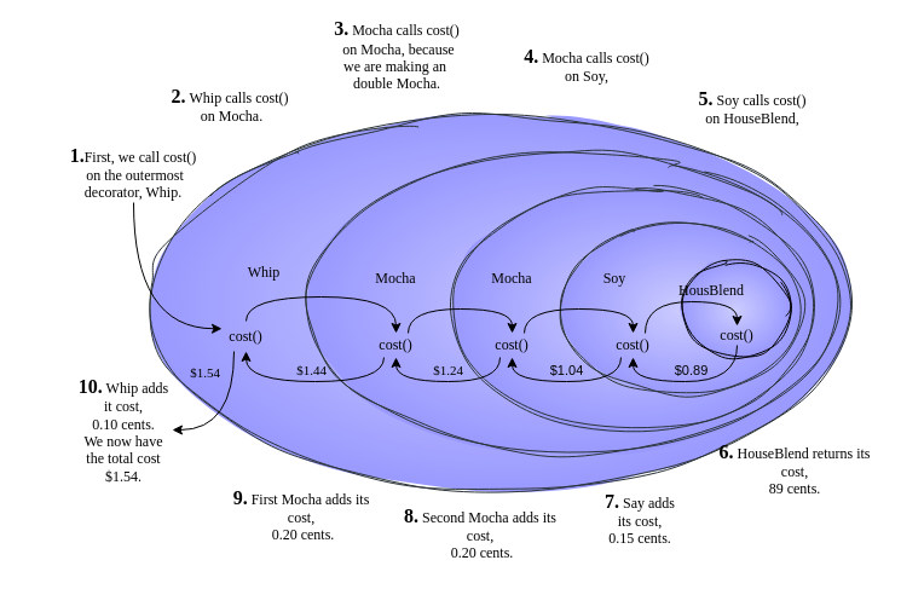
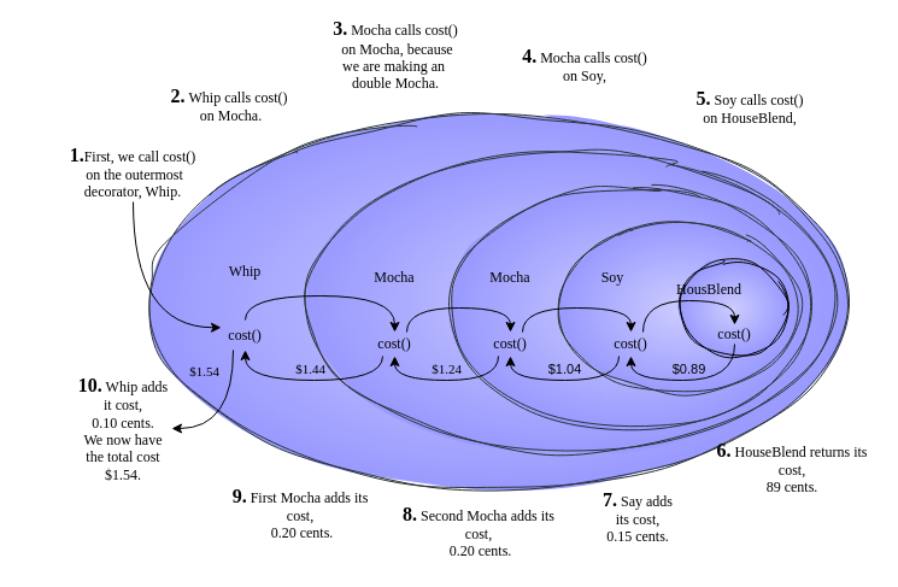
  <mxCell id="0" />
  <mxCell id="1" parent="0" />
  <mxCell id="2" value="" style="ellipse;whiteSpace=wrap;html=1;sketch=1;curveFitting=1;jiggle=2;fillColor=#CCCCFF;strokeColor=#2B3439;gradientColor=#9999FF;gradientDirection=radial;" vertex="1" parent="1"><mxGeometry x="123" y="95" width="580" height="310" as="geometry" /></mxCell>
  <mxCell id="3" value="" style="ellipse;whiteSpace=wrap;html=1;sketch=1;curveFitting=1;jiggle=2;fillColor=#CCCCFF;strokeColor=#2B3439;gradientColor=#9999FF;gradientDirection=radial;" vertex="1" parent="1"><mxGeometry x="253" y="125" width="440" height="250" as="geometry" /></mxCell>
  <mxCell id="4" value="" style="ellipse;whiteSpace=wrap;html=1;sketch=1;curveFitting=1;jiggle=2;fillColor=#CCCCFF;strokeColor=#2B3439;gradientColor=#9999FF;gradientDirection=radial;" vertex="1" parent="1"><mxGeometry x="373" y="155" width="300" height="200" as="geometry" /></mxCell>
  <mxCell id="5" value="" style="ellipse;whiteSpace=wrap;html=1;sketch=1;curveFitting=1;jiggle=2;fillColor=#CCCCFF;strokeColor=#2B3439;gradientColor=#9999FF;gradientDirection=radial;" vertex="1" parent="1"><mxGeometry x="463" y="185" width="200" height="140" as="geometry" /></mxCell>
  <mxCell id="6" value="" style="ellipse;whiteSpace=wrap;html=1;sketch=1;curveFitting=1;jiggle=2;fillColor=#CCCCFF;strokeColor=#000000;gradientColor=#9999FF;gradientDirection=radial;" vertex="1" parent="1"><mxGeometry x="563" y="215" width="90" height="80" as="geometry" /></mxCell>
  <mxCell id="7" value="$0.89" style="edgeStyle=orthogonalEdgeStyle;rounded=0;orthogonalLoop=1;jettySize=auto;html=1;exitX=0.5;exitY=1;exitDx=0;exitDy=0;entryX=0.5;entryY=1;entryDx=0;entryDy=0;curved=1;labelBackgroundColor=none;verticalAlign=bottom;" edge="1" parent="1" source="8" target="13"><mxGeometry relative="1" as="geometry" /></mxCell>
  <mxCell id="8" value="cost()" style="rounded=0;whiteSpace=wrap;html=1;fillColor=none;strokeColor=none;fontFamily=Comic Sans MS;" vertex="1" parent="1"><mxGeometry x="589" y="269" width="40" height="16" as="geometry" /></mxCell>
  <mxCell id="9" value="HousBlend" style="rounded=0;whiteSpace=wrap;html=1;fillColor=none;strokeColor=none;fontFamily=Comic Sans MS;" vertex="1" parent="1"><mxGeometry x="568" y="225" width="40" height="30" as="geometry" /></mxCell>
  <mxCell id="10" value="Soy" style="rounded=0;whiteSpace=wrap;html=1;fillColor=none;strokeColor=none;fontFamily=Comic Sans MS;" vertex="1" parent="1"><mxGeometry x="488" y="215" width="40" height="30" as="geometry" /></mxCell>
  <mxCell id="11" style="edgeStyle=orthogonalEdgeStyle;rounded=0;orthogonalLoop=1;jettySize=auto;html=1;exitX=0.75;exitY=0;exitDx=0;exitDy=0;entryX=0.5;entryY=0;entryDx=0;entryDy=0;curved=1;" edge="1" parent="1" source="13" target="8"><mxGeometry relative="1" as="geometry" /></mxCell>
  <mxCell id="12" value="$1.04" style="edgeStyle=orthogonalEdgeStyle;rounded=0;orthogonalLoop=1;jettySize=auto;html=1;exitX=0.25;exitY=1;exitDx=0;exitDy=0;entryX=0.5;entryY=1;entryDx=0;entryDy=0;curved=1;labelBackgroundColor=none;verticalAlign=bottom;" edge="1" parent="1" source="13" target="17"><mxGeometry relative="1" as="geometry" /></mxCell>
  <mxCell id="13" value="cost()" style="rounded=0;whiteSpace=wrap;html=1;fillColor=none;strokeColor=none;fontFamily=Comic Sans MS;" vertex="1" parent="1"><mxGeometry x="503" y="275" width="40" height="20" as="geometry" /></mxCell>
  <mxCell id="14" value="Mocha" style="rounded=0;whiteSpace=wrap;html=1;fillColor=none;strokeColor=none;fontFamily=Comic Sans MS;" vertex="1" parent="1"><mxGeometry x="403" y="215" width="40" height="30" as="geometry" /></mxCell>
  <mxCell id="15" style="edgeStyle=orthogonalEdgeStyle;rounded=0;orthogonalLoop=1;jettySize=auto;html=1;exitX=0.75;exitY=0;exitDx=0;exitDy=0;entryX=0.5;entryY=0;entryDx=0;entryDy=0;curved=1;" edge="1" parent="1" source="17" target="13"><mxGeometry relative="1" as="geometry" /></mxCell>
  <mxCell id="16" value="$1.24" style="edgeStyle=orthogonalEdgeStyle;rounded=0;orthogonalLoop=1;jettySize=auto;html=1;exitX=0.25;exitY=1;exitDx=0;exitDy=0;entryX=0.5;entryY=1;entryDx=0;entryDy=0;curved=1;fontFamily=Comic Sans MS;labelBackgroundColor=none;verticalAlign=bottom;" edge="1" parent="1" source="17" target="21"><mxGeometry relative="1" as="geometry" /></mxCell>
  <mxCell id="17" value="cost()" style="rounded=0;whiteSpace=wrap;html=1;fillColor=none;strokeColor=none;fontFamily=Comic Sans MS;" vertex="1" parent="1"><mxGeometry x="403" y="275" width="40" height="20" as="geometry" /></mxCell>
  <mxCell id="18" value="Mocha" style="rounded=0;whiteSpace=wrap;html=1;fillColor=none;strokeColor=none;fontFamily=Comic Sans MS;" vertex="1" parent="1"><mxGeometry x="307" y="215" width="40" height="30" as="geometry" /></mxCell>
  <mxCell id="19" style="edgeStyle=orthogonalEdgeStyle;rounded=0;orthogonalLoop=1;jettySize=auto;html=1;exitX=0.75;exitY=0;exitDx=0;exitDy=0;entryX=0.5;entryY=0;entryDx=0;entryDy=0;curved=1;" edge="1" parent="1" source="21" target="17"><mxGeometry relative="1" as="geometry" /></mxCell>
  <mxCell id="20" value="$1.44" style="edgeStyle=orthogonalEdgeStyle;rounded=0;orthogonalLoop=1;jettySize=auto;html=1;exitX=0.25;exitY=1;exitDx=0;exitDy=0;entryX=0.5;entryY=1;entryDx=0;entryDy=0;curved=1;fontFamily=Comic Sans MS;verticalAlign=bottom;labelBackgroundColor=none;" edge="1" parent="1" source="21" target="25"><mxGeometry relative="1" as="geometry" /></mxCell>
  <mxCell id="21" value="cost()" style="rounded=0;whiteSpace=wrap;html=1;fillColor=none;strokeColor=none;fontFamily=Comic Sans MS;" vertex="1" parent="1"><mxGeometry x="307" y="275" width="40" height="20" as="geometry" /></mxCell>
- <mxCell id="22" value="Whip" style="rounded=0;whiteSpace=wrap;html=1;fillColor=none;strokeColor=none;fontFamily=Comic Sans MS;" vertex="1" parent="1"><mxGeometry x="198" y="210" width="40" height="30" as="geometry" /></mxCell>
+ <mxCell id="22" value="Whip" style="rounded=0;whiteSpace=wrap;html=1;fillColor=none;strokeColor=none;fontFamily=Comic Sans MS;" vertex="1" parent="1"><mxGeometry x="183" y="210" width="40" height="30" as="geometry" /></mxCell>
  <mxCell id="23" style="edgeStyle=orthogonalEdgeStyle;rounded=0;orthogonalLoop=1;jettySize=auto;html=1;exitX=0.5;exitY=0;exitDx=0;exitDy=0;entryX=0.5;entryY=0;entryDx=0;entryDy=0;curved=1;" edge="1" parent="1" source="25" target="21"><mxGeometry relative="1" as="geometry" /></mxCell>
  <mxCell id="24" value="$1.54" style="edgeStyle=orthogonalEdgeStyle;rounded=0;orthogonalLoop=1;jettySize=auto;html=1;exitX=0.25;exitY=1;exitDx=0;exitDy=0;entryX=1;entryY=0.5;entryDx=0;entryDy=0;curved=1;fontFamily=Comic Sans MS;labelBackgroundColor=none;verticalAlign=bottom;" edge="1" parent="1" source="25" target="26"><mxGeometry x="-0.54" y="-24" relative="1" as="geometry"><mxPoint as="offset" /></mxGeometry></mxCell>
  <mxCell id="25" value="cost()" style="rounded=0;whiteSpace=wrap;html=1;fillColor=none;strokeColor=none;fontFamily=Comic Sans MS;" vertex="1" parent="1"><mxGeometry x="183" y="265" width="40" height="25" as="geometry" /></mxCell>
  <mxCell id="26" value="&lt;b&gt;&lt;font style=&quot;font-size: 16px;&quot;&gt;10.&lt;/font&gt;&lt;/b&gt; Whip adds it cost,&lt;div&gt;0.10 cents.&lt;/div&gt;&lt;div&gt;We now have the total cost $1.54.&lt;/div&gt;" style="rounded=0;whiteSpace=wrap;html=1;strokeColor=none;fillColor=none;fontFamily=Comic Sans MS;" vertex="1" parent="1"><mxGeometry x="62" y="330" width="80" height="50" as="geometry" /></mxCell>
  <mxCell id="27" style="edgeStyle=orthogonalEdgeStyle;rounded=0;orthogonalLoop=1;jettySize=auto;html=1;exitX=0.5;exitY=1;exitDx=0;exitDy=0;entryX=0;entryY=0.25;entryDx=0;entryDy=0;curved=1;" edge="1" parent="1" source="28" target="25"><mxGeometry relative="1" as="geometry"><mxPoint x="73" y="225" as="sourcePoint" /></mxGeometry></mxCell>
  <mxCell id="28" value="&lt;b&gt;&lt;font style=&quot;font-size: 16px;&quot;&gt;1.&lt;/font&gt;&lt;/b&gt;First, we call cost()&lt;div&gt;&amp;nbsp;on the outermost&lt;/div&gt;&lt;div&gt;decorator, Whip.&lt;/div&gt;" style="text;html=1;align=center;verticalAlign=middle;whiteSpace=wrap;rounded=0;fontFamily=Comic Sans MS;" vertex="1" parent="1"><mxGeometry x="20" y="117" width="180" height="50" as="geometry" /></mxCell>
  <mxCell id="29" value="&lt;b&gt;&lt;font style=&quot;font-size: 16px;&quot;&gt;2.&lt;/font&gt;&lt;/b&gt;&amp;nbsp;Whip calls cost()&lt;div&gt;&amp;nbsp;on Mocha.&lt;/div&gt;" style="text;html=1;align=center;verticalAlign=middle;whiteSpace=wrap;rounded=0;fontFamily=Comic Sans MS;" vertex="1" parent="1"><mxGeometry x="113" y="61" width="154" height="50" as="geometry" /></mxCell>
  <mxCell id="30" value="&lt;b&gt;&lt;font style=&quot;font-size: 16px;&quot;&gt;3.&lt;/font&gt;&lt;/b&gt;&amp;nbsp;Mocha calls cost()&lt;div&gt;&amp;nbsp;on Mocha,&amp;nbsp;&lt;span style=&quot;background-color: initial;&quot;&gt;because&lt;/span&gt;&lt;/div&gt;&lt;div&gt;&lt;span style=&quot;background-color: initial;&quot;&gt;we are making an&amp;nbsp;&lt;/span&gt;&lt;div&gt;double Mocha.&lt;/div&gt;&lt;/div&gt;" style="text;html=1;align=center;verticalAlign=middle;whiteSpace=wrap;rounded=0;fontFamily=Comic Sans MS;" vertex="1" parent="1"><mxGeometry x="253" y="20" width="150" height="50" as="geometry" /></mxCell>
  <mxCell id="31" value="&lt;b&gt;&lt;font style=&quot;font-size: 16px;&quot;&gt;4.&lt;/font&gt;&lt;/b&gt;&amp;nbsp;Mocha calls cost()&lt;div&gt;on Soy,&lt;/div&gt;" style="text;html=1;align=center;verticalAlign=middle;whiteSpace=wrap;rounded=0;fontFamily=Comic Sans MS;" vertex="1" parent="1"><mxGeometry x="419" y="28" width="132" height="50" as="geometry" /></mxCell>
  <mxCell id="32" value="&lt;b&gt;&lt;font style=&quot;font-size: 16px;&quot;&gt;5.&lt;/font&gt;&lt;/b&gt;&amp;nbsp;Soy calls cost()&lt;div&gt;on HouseBlend,&lt;/div&gt;" style="text;html=1;align=center;verticalAlign=middle;whiteSpace=wrap;rounded=0;fontFamily=Comic Sans MS;" vertex="1" parent="1"><mxGeometry x="556" y="63" width="132" height="50" as="geometry" /></mxCell>
  <mxCell id="33" value="&lt;b&gt;&lt;font style=&quot;font-size: 16px;&quot;&gt;6.&lt;/font&gt;&lt;/b&gt;&amp;nbsp;HouseBlend returns its cost,&lt;div&gt;89 cents.&lt;/div&gt;" style="text;html=1;align=center;verticalAlign=middle;whiteSpace=wrap;rounded=0;fontFamily=Comic Sans MS;" vertex="1" parent="1"><mxGeometry x="591" y="362" width="132" height="50" as="geometry" /></mxCell>
  <mxCell id="34" value="&lt;b&gt;&lt;font style=&quot;font-size: 16px;&quot;&gt;7.&lt;/font&gt;&lt;/b&gt;&amp;nbsp;Say adds&lt;div&gt;its cost,&lt;/div&gt;&lt;div&gt;0.15 cents.&lt;/div&gt;" style="text;html=1;align=center;verticalAlign=middle;whiteSpace=wrap;rounded=0;fontFamily=Comic Sans MS;" vertex="1" parent="1"><mxGeometry x="463" y="403" width="132" height="50" as="geometry" /></mxCell>
  <mxCell id="35" value="&lt;b&gt;&lt;font style=&quot;font-size: 16px;&quot;&gt;8.&lt;/font&gt;&lt;/b&gt;&amp;nbsp;Second Mocha adds its cost,&lt;div&gt;&amp;nbsp;0.20 cents.&lt;/div&gt;" style="text;html=1;align=center;verticalAlign=middle;whiteSpace=wrap;rounded=0;fontFamily=Comic Sans MS;" vertex="1" parent="1"><mxGeometry x="331" y="415" width="132" height="50" as="geometry" /></mxCell>
  <mxCell id="36" value="&lt;b&gt;&lt;font style=&quot;font-size: 16px;&quot;&gt;9.&lt;/font&gt;&lt;/b&gt;&amp;nbsp;First Mocha adds its cost,&lt;div&gt;&amp;nbsp;0.20 cents.&lt;/div&gt;" style="text;html=1;align=center;verticalAlign=middle;whiteSpace=wrap;rounded=0;fontFamily=Comic Sans MS;" vertex="1" parent="1"><mxGeometry x="183" y="400" width="132" height="50" as="geometry" /></mxCell>
